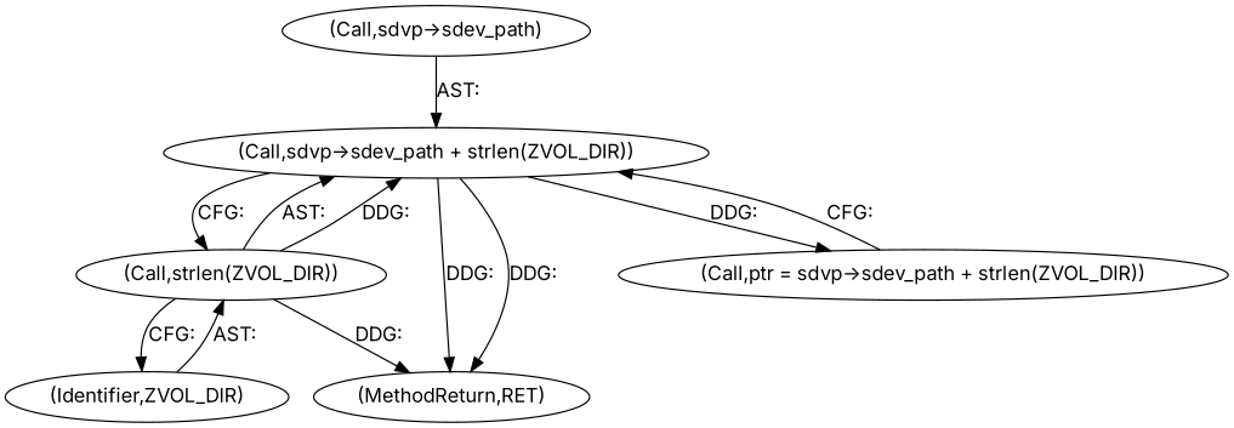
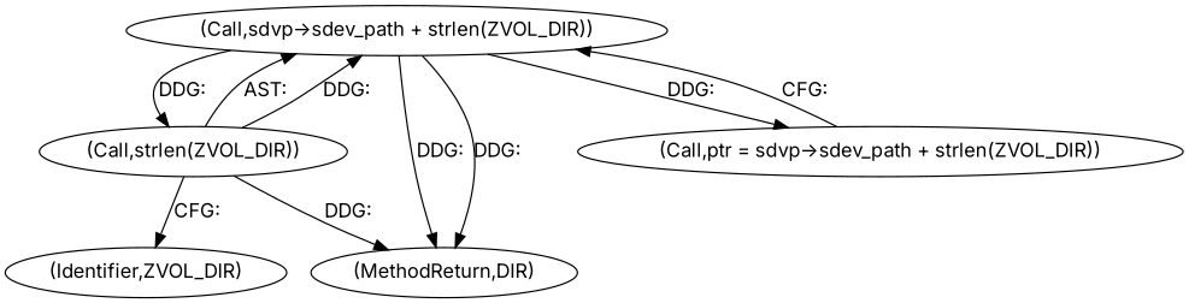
  digraph {
    fontname=Inter
    node [fontname=Inter]
    edge [fontname=Inter]
    n1 [label="(Call,sdvp->sdev_path + strlen(ZVOL_DIR))"]
    n2 [label="(Call,strlen(ZVOL_DIR))"]
-   n3 [label="(MethodReturn,RET)"]
+   n3 [label="(MethodReturn,DIR)"]
    n4 [label="(Call,ptr = sdvp->sdev_path + strlen(ZVOL_DIR))"]
    n5 [label="(Identifier,ZVOL_DIR)"]
-   n6 [label="(Call,sdvp->sdev_path)"]
-   n1 -> n2 [label="CFG: "]
+   n1 -> n2 [label="DDG: "]
    n1 -> n3 [label="DDG: "]
    n1 -> n3 [label="DDG: "]
    n1 -> n4 [label="DDG: "]
    n2 -> n1 [label="AST: "]
    n2 -> n1 [label="DDG: "]
    n2 -> n3 [label="DDG: "]
    n2 -> n5 [label="CFG: "]
    n4 -> n1 [label="CFG: "]
-   n5 -> n2 [label="AST: "]
-   n6 -> n1 [label="AST: "]
  }
